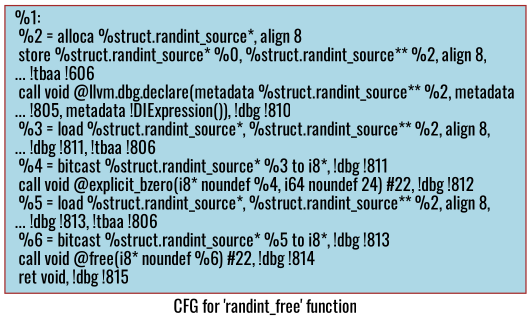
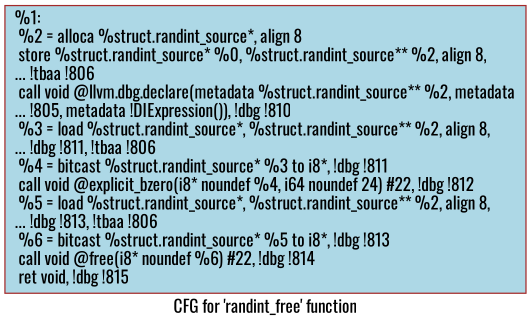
  digraph {
    label="CFG for 'randint_free' function"
    fontname=Oswald
-   n1 [color=brown fillcolor=lightblue label="{%1:\l  %2 = alloca %struct.randint_source*, align 8\l  store %struct.randint_source* %0, %struct.randint_source** %2, align 8,\l... !tbaa !606\l  call void @llvm.dbg.declare(metadata %struct.randint_source** %2, metadata\l... !805, metadata !DIExpression()), !dbg !810\l  %3 = load %struct.randint_source*, %struct.randint_source** %2, align 8,\l... !dbg !811, !tbaa !806\l  %4 = bitcast %struct.randint_source* %3 to i8*, !dbg !811\l  call void @explicit_bzero(i8* noundef %4, i64 noundef 24) #22, !dbg !812\l  %5 = load %struct.randint_source*, %struct.randint_source** %2, align 8,\l... !dbg !813, !tbaa !806\l  %6 = bitcast %struct.randint_source* %5 to i8*, !dbg !813\l  call void @free(i8* noundef %6) #22, !dbg !814\l  ret void, !dbg !815\l}" shape=record style=filled fontname=Oswald]
+   n1 [color=brown fillcolor=lightblue label="{%1:\l  %2 = alloca %struct.randint_source*, align 8\l  store %struct.randint_source* %0, %struct.randint_source** %2, align 8,\l... !tbaa !806\l  call void @llvm.dbg.declare(metadata %struct.randint_source** %2, metadata\l... !805, metadata !DIExpression()), !dbg !810\l  %3 = load %struct.randint_source*, %struct.randint_source** %2, align 8,\l... !dbg !811, !tbaa !806\l  %4 = bitcast %struct.randint_source* %3 to i8*, !dbg !811\l  call void @explicit_bzero(i8* noundef %4, i64 noundef 24) #22, !dbg !812\l  %5 = load %struct.randint_source*, %struct.randint_source** %2, align 8,\l... !dbg !813, !tbaa !806\l  %6 = bitcast %struct.randint_source* %5 to i8*, !dbg !813\l  call void @free(i8* noundef %6) #22, !dbg !814\l  ret void, !dbg !815\l}" shape=record style=filled fontname=Oswald]
  }
